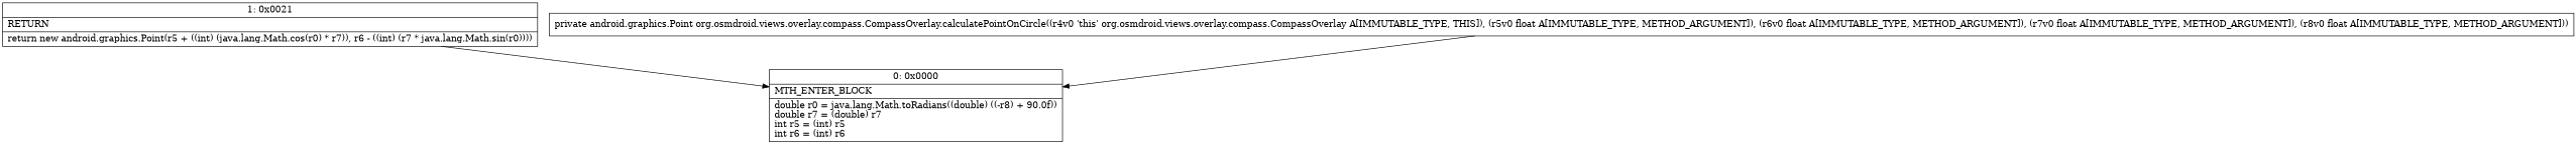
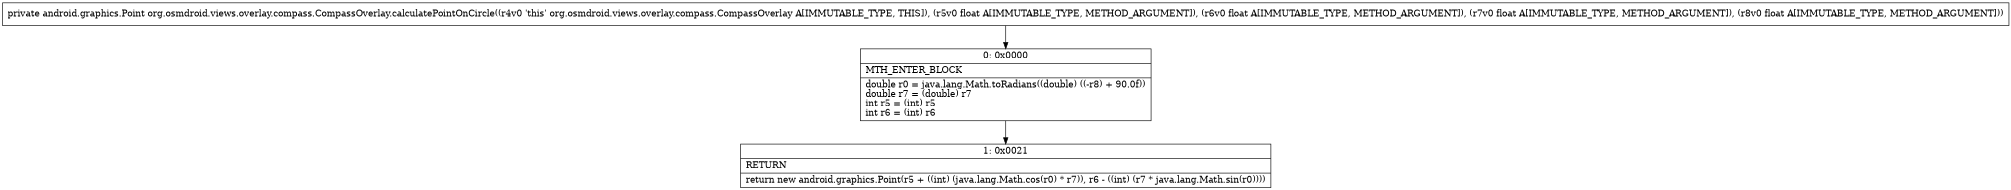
  digraph {
    node [shape=record]
    n1 [label="{0\:\ 0x0000|MTH_ENTER_BLOCK\l|double r0 = java.lang.Math.toRadians((double) ((\-r8) + 90.0f))\ldouble r7 = (double) r7\lint r5 = (int) r5\lint r6 = (int) r6\l}"]
    n2 [label="{1\:\ 0x0021|RETURN\l|return new android.graphics.Point(r5 + ((int) (java.lang.Math.cos(r0) * r7)), r6 \- ((int) (r7 * java.lang.Math.sin(r0))))\l}"]
    n3 [label="{private android.graphics.Point org.osmdroid.views.overlay.compass.CompassOverlay.calculatePointOnCircle((r4v0 'this' org.osmdroid.views.overlay.compass.CompassOverlay A[IMMUTABLE_TYPE, THIS]), (r5v0 float A[IMMUTABLE_TYPE, METHOD_ARGUMENT]), (r6v0 float A[IMMUTABLE_TYPE, METHOD_ARGUMENT]), (r7v0 float A[IMMUTABLE_TYPE, METHOD_ARGUMENT]), (r8v0 float A[IMMUTABLE_TYPE, METHOD_ARGUMENT])) }"]
-   n2 -> n1
+   n1 -> n2
    n3 -> n1
  }
